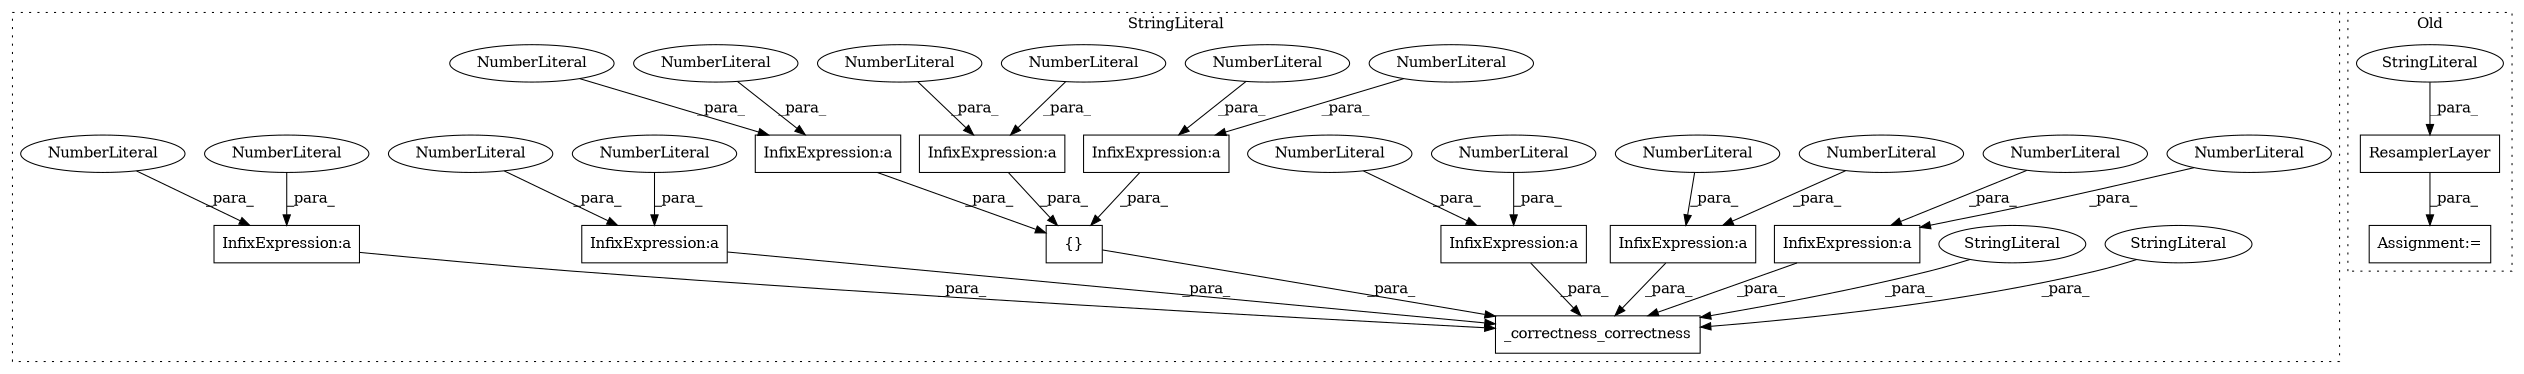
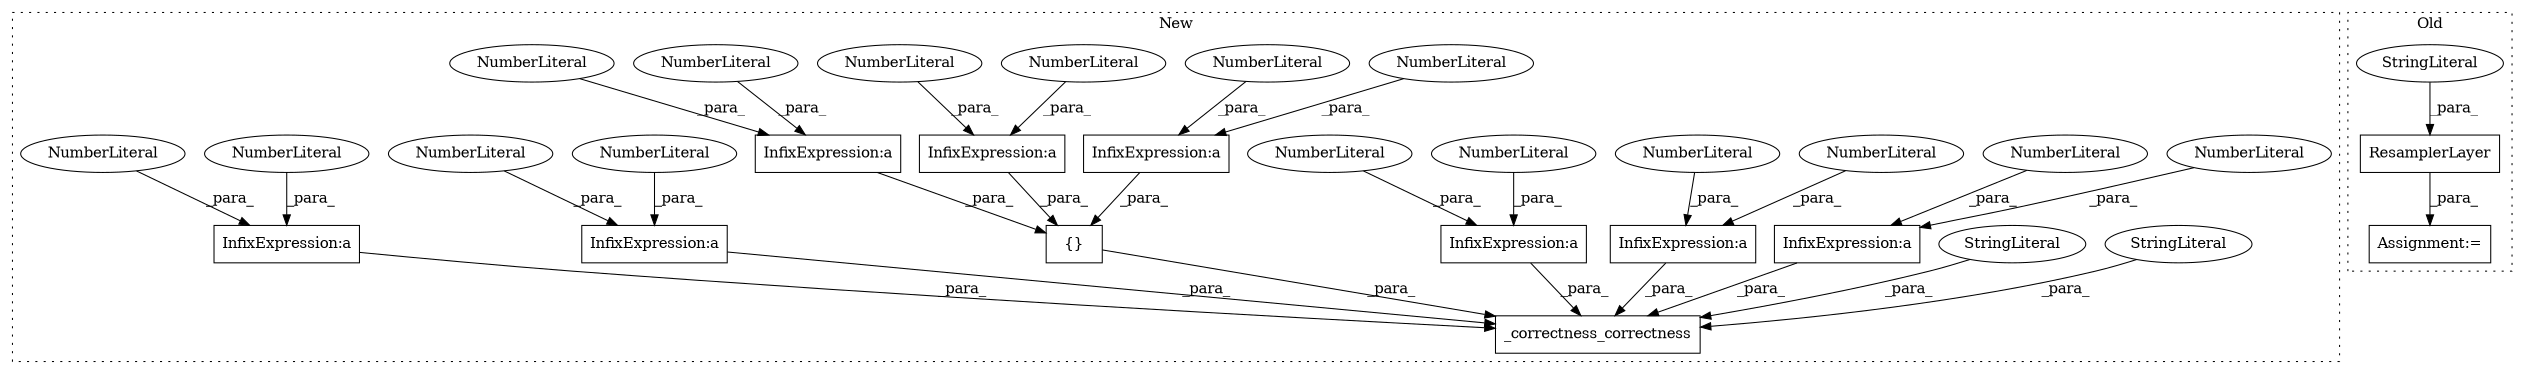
  digraph {
    node [a=34 l=1 shape=ellipse]
    n1 [a=32 l="18,1" label=_correctness_correctness s="3465,3756" shape=box]
    n2 [a=45 l=10 label=StringLiteral s=3709]
    n3 [a=45 l=9 label=StringLiteral s=3699]
    n4 [a=27 l=3 label="InfixExpression:a" s=3648 shape=box]
    n5 [a=27 l=3 label="InfixExpression:a" s=3563 shape=box]
    n6 [a=27 l=3 label="InfixExpression:a" s=3598 shape=box]
    n7 [a=27 l=3 label="InfixExpression:a" s=3587 shape=box]
    n8 [a=27 l=3 label="InfixExpression:a" s=3670 shape=box]
    n9 [a=27 l=3 label="InfixExpression:a" s=3613 shape=box]
    n10 [a=27 l=3 label="InfixExpression:a" s=3624 shape=box]
    n11 [a=27 l=3 label="InfixExpression:a" s=3635 shape=box]
    n12 [l=4 label=NumberLiteral s=3594]
    n13 [label=NumberLiteral s=3590]
    n14 [l=4 label=NumberLiteral s=3583]
    n15 [l=4 label=NumberLiteral s=3644]
    n16 [l=4 label=NumberLiteral s=3631]
    n17 [label=NumberLiteral s=3651]
    n18 [l=4 label=NumberLiteral s=3609]
    n19 [label=NumberLiteral s=3638]
    n20 [label=NumberLiteral s=3627]
    n21 [a=4 l="1,1" label="{}" s="3607,3640" shape=box]
    n22 [label=NumberLiteral s=3616]
    n23 [label=NumberLiteral s=3566]
    n24 [l=4 label=NumberLiteral s=3620]
    n25 [label=NumberLiteral s=3601]
    n26 [l=4 label=NumberLiteral s=3559]
    n27 [l=4 label=NumberLiteral s=3666]
    n28 [label=NumberLiteral s=3673]
    n29 [a=32 l="15,1" label=ResamplerLayer s="3434,3469" shape=box]
    n30 [a=7 label="Assignment:=" s=3433 shape=box]
    n31 [a=45 l=10 label=StringLiteral s=3449]
    subgraph cluster_1 {
-     label=StringLiteral
+     label=New
      style=dotted
      n1
      n2
      n3
      n4
      n5
      n6
      n7
      n8
      n9
      n10
      n11
      n12
      n13
      n14
      n15
      n16
      n17
      n18
      n19
      n20
      n21
      n22
      n23
      n24
      n25
      n26
      n27
      n28
    }
    subgraph cluster_2 {
      label=Old
      style=dotted
      n29
      n30
      n31
    }
    n2 -> n1 [label=_para_]
    n3 -> n1 [label=_para_]
    n4 -> n1 [label=_para_]
    n5 -> n1 [label=_para_]
    n6 -> n1 [label=_para_]
    n7 -> n1 [label=_para_]
    n8 -> n1 [label=_para_]
    n9 -> n21 [label=_para_]
    n10 -> n21 [label=_para_]
    n11 -> n21 [label=_para_]
    n12 -> n6 [label=_para_]
    n13 -> n7 [label=_para_]
    n14 -> n7 [label=_para_]
    n15 -> n4 [label=_para_]
    n16 -> n11 [label=_para_]
    n17 -> n4 [label=_para_]
    n18 -> n9 [label=_para_]
    n19 -> n11 [label=_para_]
    n20 -> n10 [label=_para_]
    n21 -> n1 [label=_para_]
    n22 -> n9 [label=_para_]
    n23 -> n5 [label=_para_]
    n24 -> n10 [label=_para_]
    n25 -> n6 [label=_para_]
    n26 -> n5 [label=_para_]
    n27 -> n8 [label=_para_]
    n28 -> n8 [label=_para_]
    n29 -> n30 [label=_para_]
    n31 -> n29 [label=_para_]
  }
